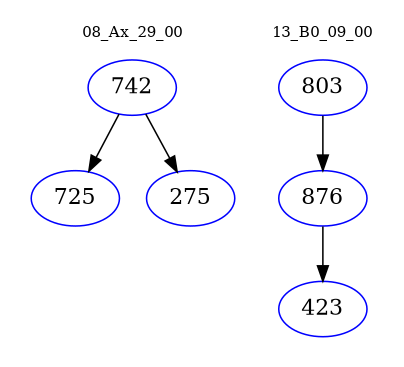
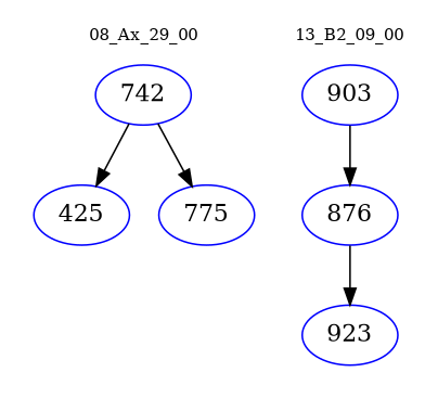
  digraph {
    node [color=blue]
    edge [color=black]
-   n1 [label=725]
+   n1 [label=425]
    n2 [label=742]
-   n3 [label=275]
-   n4 [label=803]
+   n3 [label=775]
+   n4 [label=903]
    n5 [label=876]
-   n6 [label=423]
+   n6 [label=923]
    subgraph cluster_1 {
      color=white
      fontsize=10
      label="08_Ax_29_00"
      n1
      n2
      n3
    }
    subgraph cluster_2 {
      color=white
      fontsize=10
-     label="13_B0_09_00"
+     label="13_B2_09_00"
      n4
      n5
      n6
    }
    n2 -> n1
    n2 -> n3
    n4 -> n5
    n5 -> n6
  }
